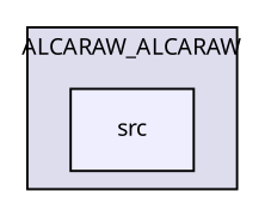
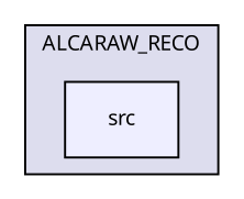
  digraph {
    compound=true
    n1 [fillcolor="#eeeeff" fontname="FreeSans.ttf" fontsize=10 label=src pencolor=black shape=box style=filled]
    subgraph cluster_1 {
      bgcolor="#ddddee"
      fontname="FreeSans.ttf"
      fontsize=10
-     label=ALCARAW_ALCARAW
+     label=ALCARAW_RECO
      pencolor=black
      n1
    }
  }
